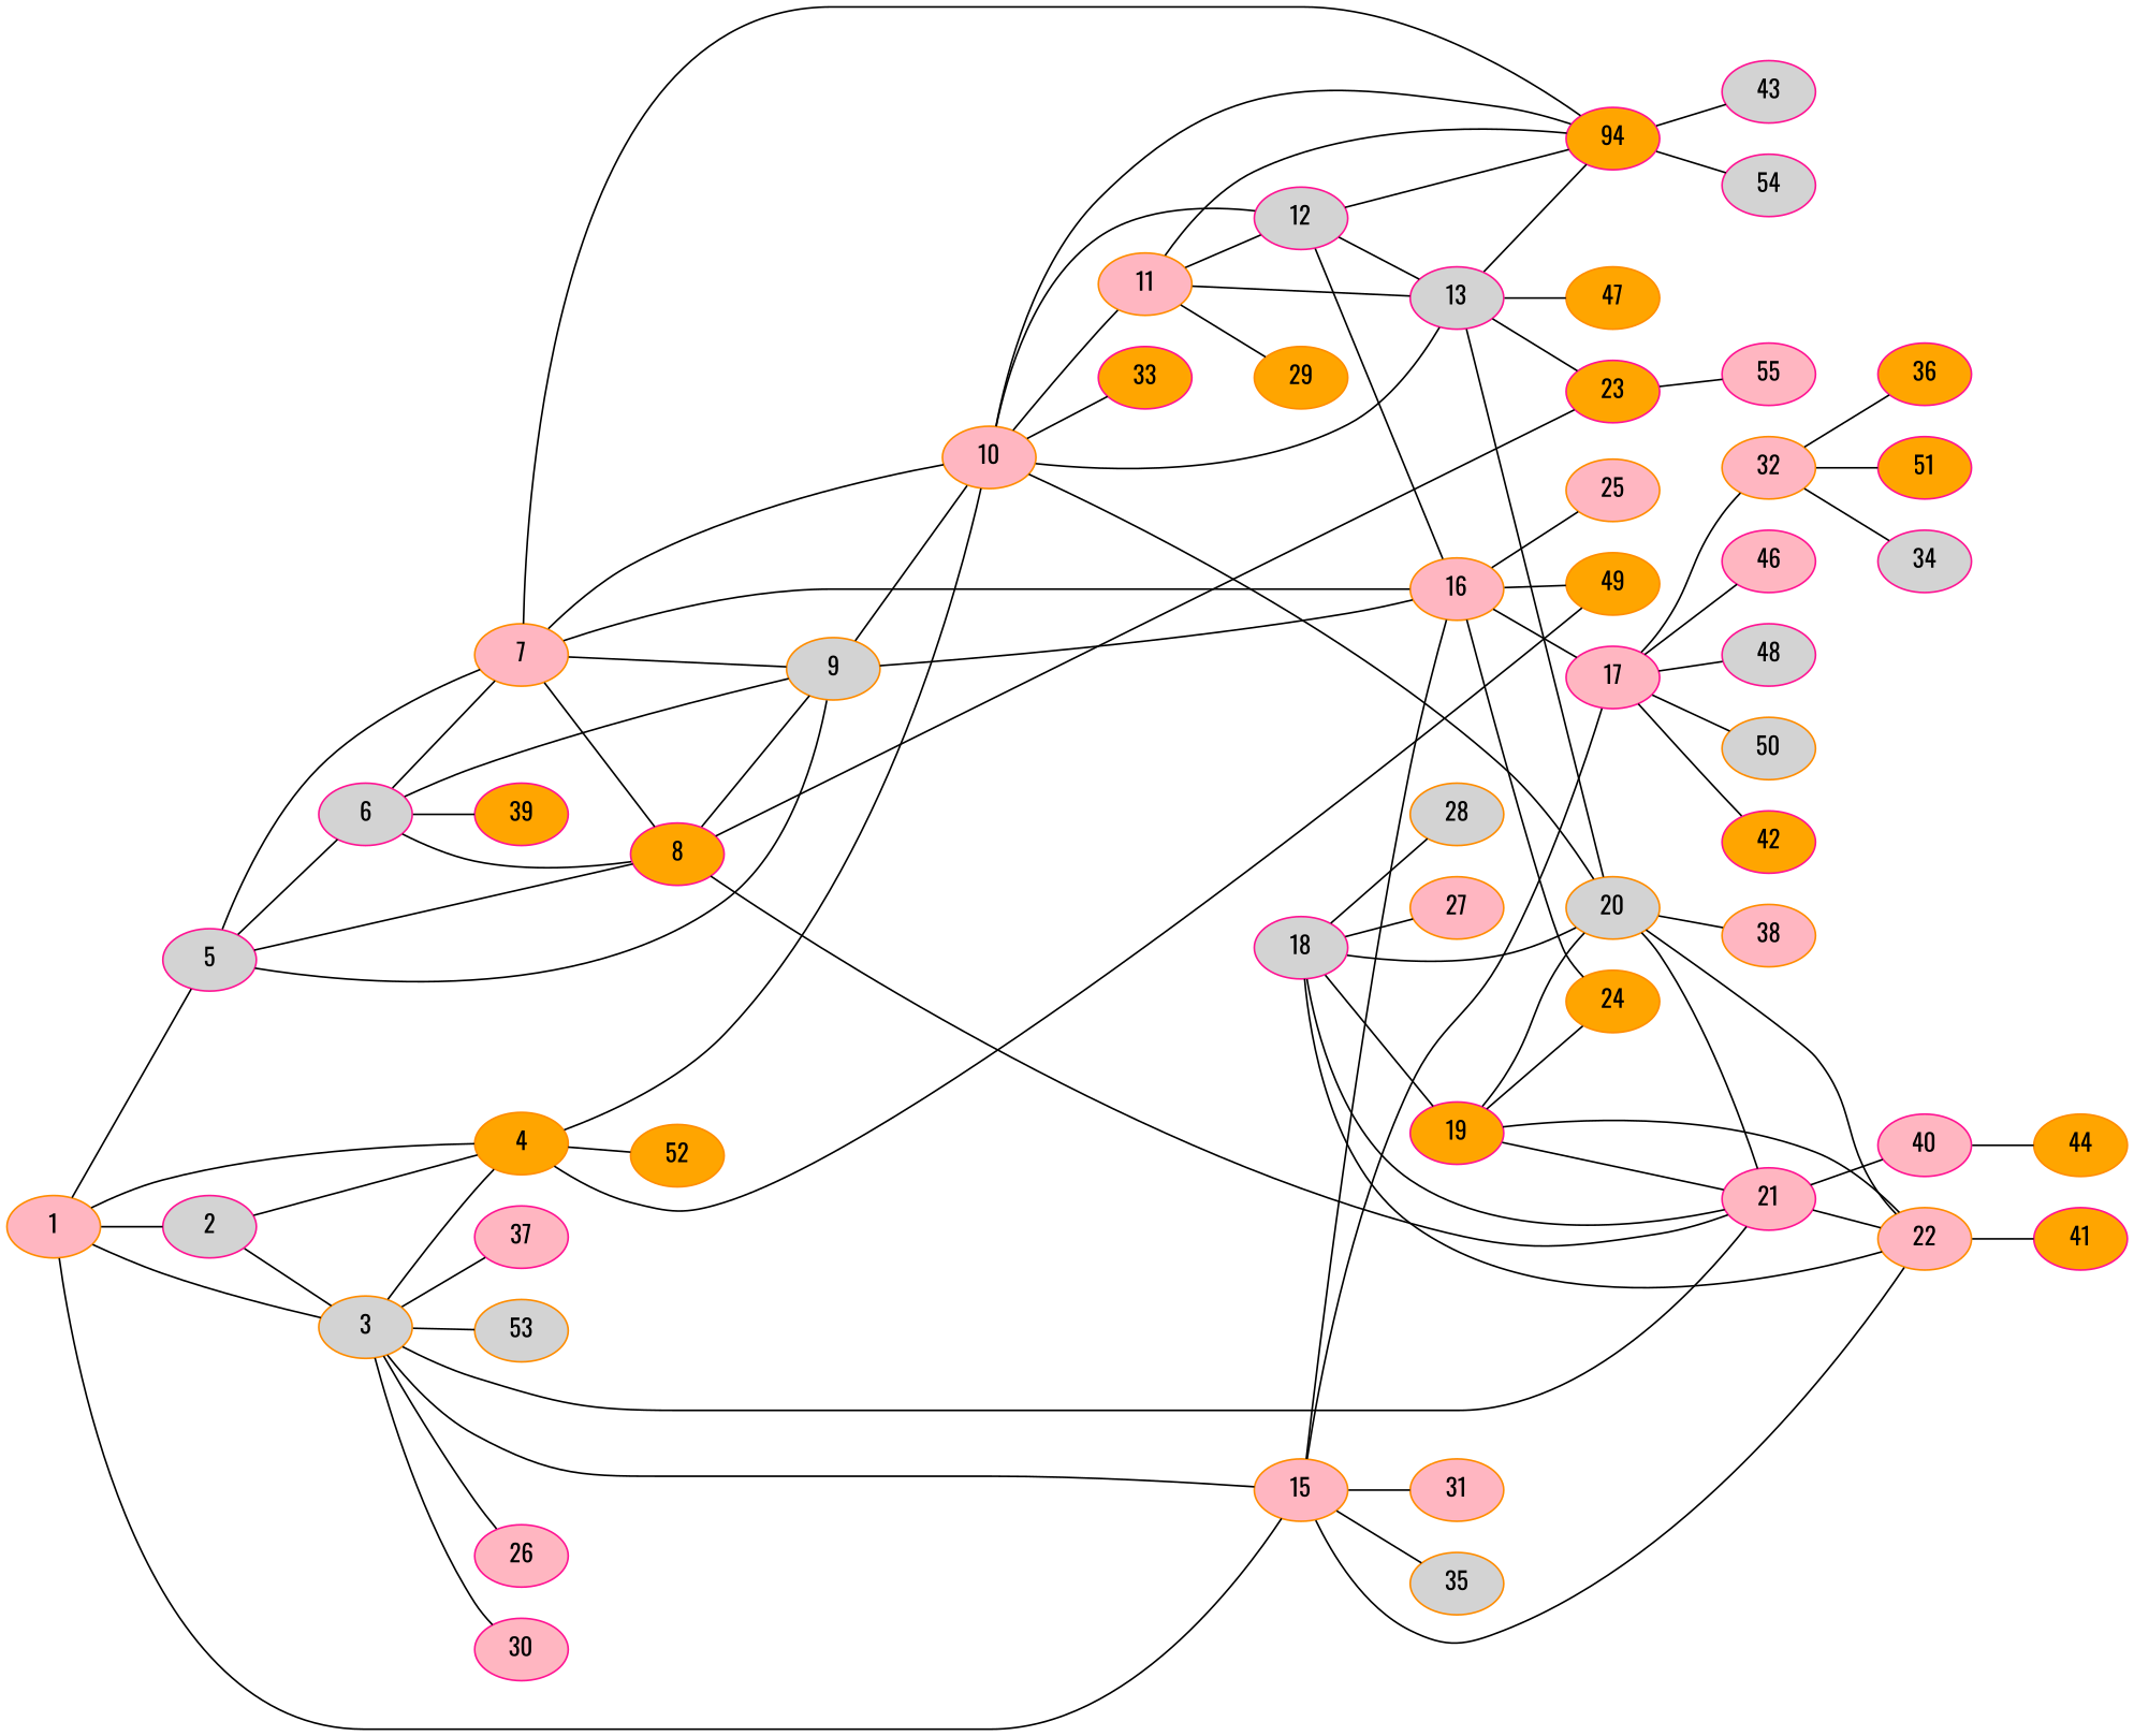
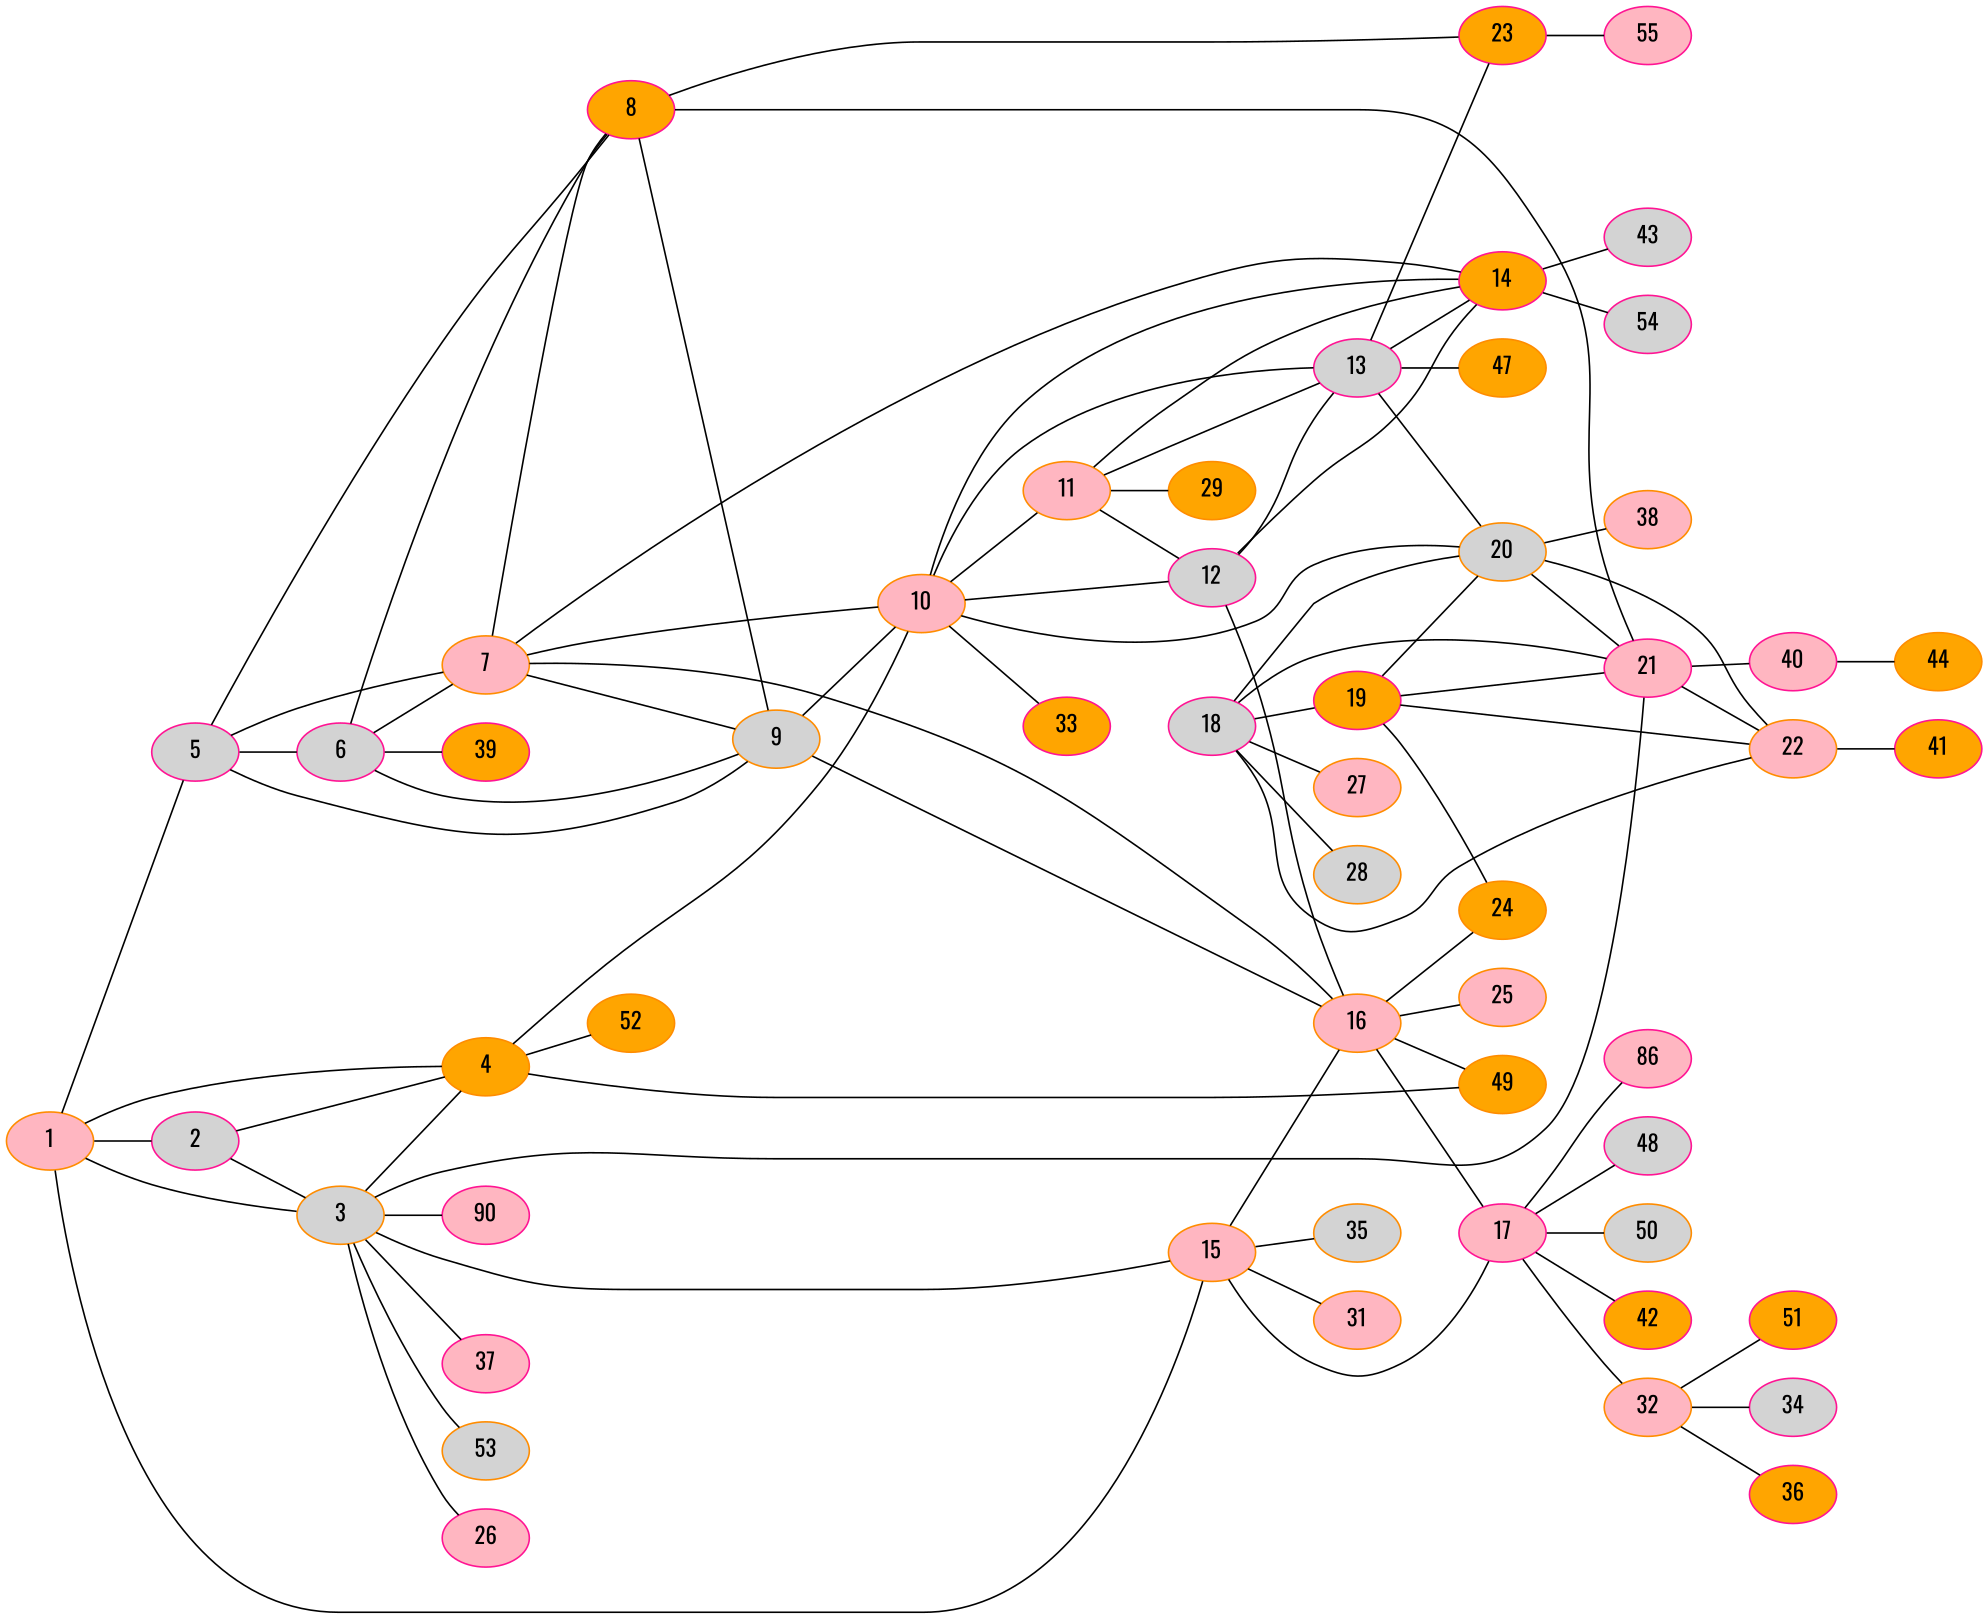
  graph {
    fontname=Oswald
    rankdir=LR
    node [color=deeppink fillcolor=lightpink fontname=Oswald style=filled]
    edge [fontname=Oswald weight=1.0]
    1 [color=darkorange]
    2 [fillcolor=lightgrey]
    3 [color=darkorange fillcolor=lightgrey]
    4 [color=darkorange fillcolor=orange]
    5 [fillcolor=lightgrey]
    15 [color=darkorange]
    21
    26
-   30
+   30 [label=90]
    37
    53 [color=darkorange fillcolor=lightgrey]
    10 [color=darkorange]
    49 [color=darkorange fillcolor=orange]
    52 [color=darkorange fillcolor=orange]
    6 [fillcolor=lightgrey]
    7 [color=darkorange]
    8 [fillcolor=orange]
    9 [color=darkorange fillcolor=lightgrey]
    16 [color=darkorange]
    17
    22 [color=darkorange]
    31 [color=darkorange]
    35 [color=darkorange fillcolor=lightgrey]
    40
-   14 [fillcolor=orange label=94]
+   14 [fillcolor=orange]
    11 [color=darkorange]
    12 [fillcolor=lightgrey]
    13 [fillcolor=lightgrey]
    20 [color=darkorange fillcolor=lightgrey]
    33 [fillcolor=orange]
    39 [fillcolor=orange]
    23 [fillcolor=orange]
    43 [fillcolor=lightgrey]
    54 [fillcolor=lightgrey]
    24 [color=darkorange fillcolor=orange]
    25 [color=darkorange]
    55
    29 [color=darkorange fillcolor=orange]
    47 [color=darkorange fillcolor=orange]
    38 [color=darkorange]
    41 [fillcolor=orange]
    32 [color=darkorange]
    42 [fillcolor=orange]
-   46
+   46 [label=86]
    48 [fillcolor=lightgrey]
    50 [color=darkorange fillcolor=lightgrey]
    34 [fillcolor=lightgrey]
    36 [fillcolor=orange]
    51 [fillcolor=orange]
    18 [fillcolor=lightgrey]
    19 [fillcolor=orange]
    27 [color=darkorange]
    28 [color=darkorange fillcolor=lightgrey]
    44 [color=darkorange fillcolor=orange]
    1 -- 2 [weight=6.0]
    1 -- 3 [weight=2.0]
    1 -- 4 [weight=2.0]
    1 -- 5
    1 -- 15
    2 -- 3
    2 -- 4
    3 -- 4
    3 -- 15
    3 -- 21
    3 -- 26
    3 -- 30
    3 -- 37
    3 -- 53
    4 -- 10
    4 -- 49
    4 -- 52
    5 -- 6
    5 -- 7
    5 -- 8
    5 -- 9
    15 -- 16 [weight=3.0]
    15 -- 17
-   15 -- 22
    15 -- 31
    15 -- 35
    21 -- 22
    21 -- 40
    10 -- 14
    10 -- 11
    10 -- 12
    10 -- 13
    10 -- 20
    10 -- 33
    6 -- 7
    6 -- 8
    6 -- 9
    6 -- 39 [weight=3.0]
    7 -- 10
    7 -- 8
    7 -- 9 [weight=9.0]
    7 -- 16 [weight=2.0]
    7 -- 14
    8 -- 21
    8 -- 9
    8 -- 23
    9 -- 10
    9 -- 16
    16 -- 49
    16 -- 17 [weight=3.0]
    16 -- 24
    16 -- 25
    17 -- 32
    17 -- 42
    17 -- 46
    17 -- 48
    17 -- 50
    22 -- 41 [weight=2.0]
    40 -- 44
    14 -- 43
    14 -- 54
    11 -- 14
    11 -- 12
    11 -- 13
    11 -- 29 [weight=2.0]
    12 -- 16
    12 -- 14
    12 -- 13
    13 -- 14
    13 -- 20
    13 -- 23
    13 -- 47 [weight=3.0]
    20 -- 21
    20 -- 22
    20 -- 38
    23 -- 55
    32 -- 34
    32 -- 36
    32 -- 51
    18 -- 21
    18 -- 22
    18 -- 20
    18 -- 19
    18 -- 27 [weight=3.0]
    18 -- 28
    19 -- 21
    19 -- 22
    19 -- 20
    19 -- 24 [weight=2.0]
  }
